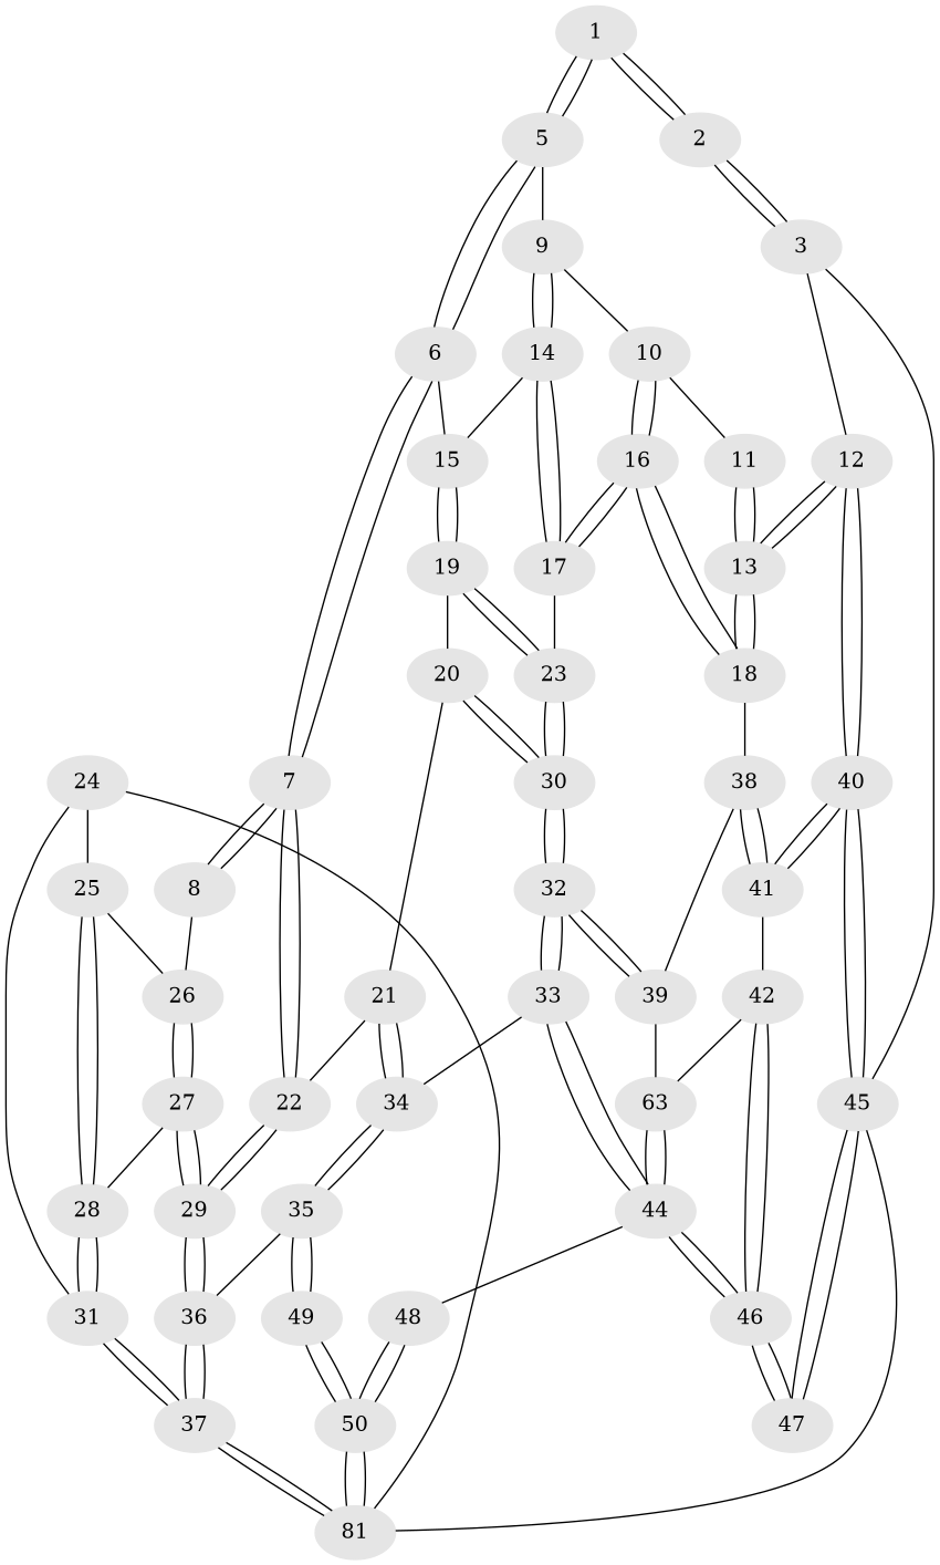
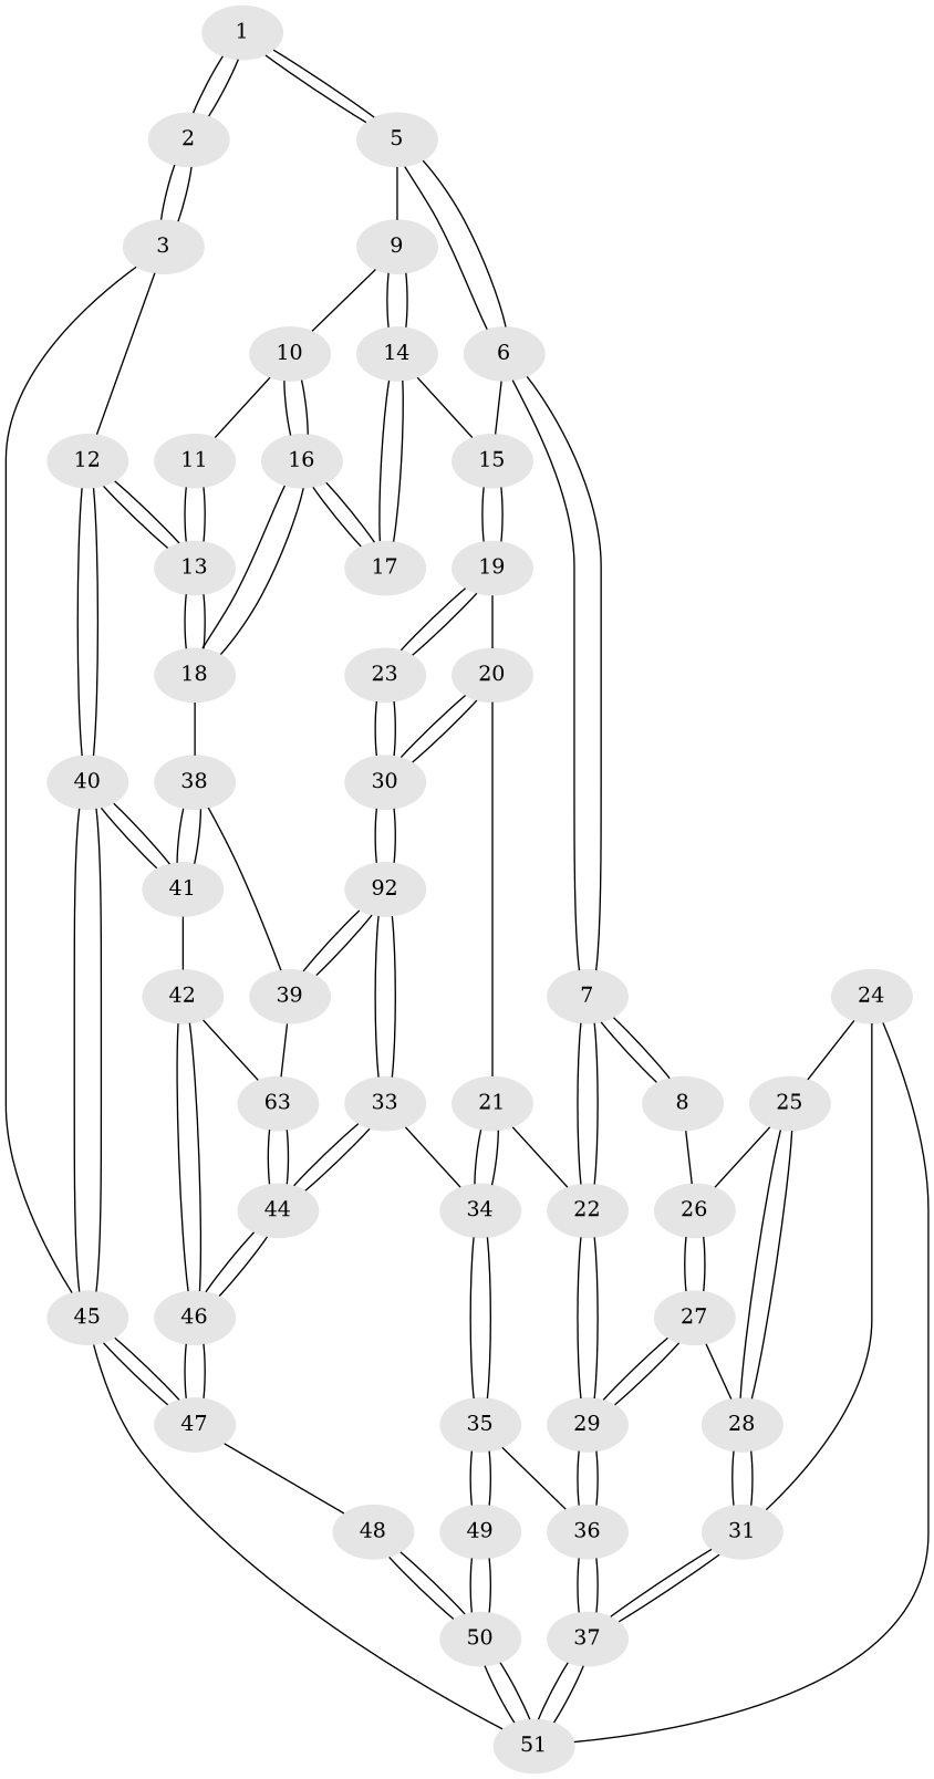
  graph {
    node [color=gray90 style=filled]
    1
    2
    5
    3
    6
    9
    12
    45
    13
    40
-   51 [label=81]
+   51
    47
    8
    26
    24
    25
    31
    7
    15
    10
    14
    22
    19
    29
    27
    11
    16
    17
    18
    41
    38
    23
    20
    30
    39
    21
    34
-   32
+   32 [label=92]
    35
    36
    28
    37
    33
    44
    n45 [label=63]
    46
    49
    50
    42
    48
    1 -- 2
    1 -- 2
    1 -- 5
    1 -- 5
    2 -- 3
    2 -- 3
    5 -- 6
    5 -- 6
    5 -- 9
    3 -- 12
    3 -- 45
    6 -- 7
    6 -- 7
    6 -- 15
    9 -- 10
    9 -- 14
    9 -- 14
    12 -- 13
    12 -- 13
    12 -- 40
    12 -- 40
    45 -- 51
    45 -- 47
    45 -- 47
    13 -- 18
    13 -- 18
    40 -- 45
    40 -- 45
    40 -- 41
    40 -- 41
-   44 -- 48
+   47 -- 48
    8 -- 26
    26 -- 27
    26 -- 27
    24 -- 51
    24 -- 25
    24 -- 31
    25 -- 26
    25 -- 28
    25 -- 28
    31 -- 37
    31 -- 37
    7 -- 8
    7 -- 8
    7 -- 22
    7 -- 22
    15 -- 19
    15 -- 19
    10 -- 11
    10 -- 16
    10 -- 16
    14 -- 15
    14 -- 17
    14 -- 17
    22 -- 29
    22 -- 29
    19 -- 23
    19 -- 23
    19 -- 20
    29 -- 36
    29 -- 36
    27 -- 29
    27 -- 29
    27 -- 28
    11 -- 13
    11 -- 13
    16 -- 17
    16 -- 17
    16 -- 18
    16 -- 18
-   17 -- 23
    18 -- 38
    41 -- 42
    38 -- 41
    38 -- 41
    38 -- 39
    23 -- 30
    23 -- 30
    20 -- 30
    20 -- 30
    20 -- 21
    30 -- 32
    30 -- 32
    39 -- n45
    21 -- 22
    21 -- 34
    21 -- 34
    34 -- 35
    34 -- 35
    32 -- 39
    32 -- 39
    32 -- 33
    32 -- 33
    35 -- 36
    35 -- 49
    35 -- 49
    36 -- 37
    36 -- 37
    28 -- 31
    28 -- 31
    37 -- 51
    37 -- 51
    33 -- 34
    33 -- 44
    33 -- 44
    44 -- 46
    44 -- 46
    n45 -- 44
    n45 -- 44
    46 -- 47
    46 -- 47
    49 -- 50
    49 -- 50
    50 -- 51
    50 -- 51
    42 -- n45
    42 -- 46
    42 -- 46
    48 -- 50
    48 -- 50
  }
